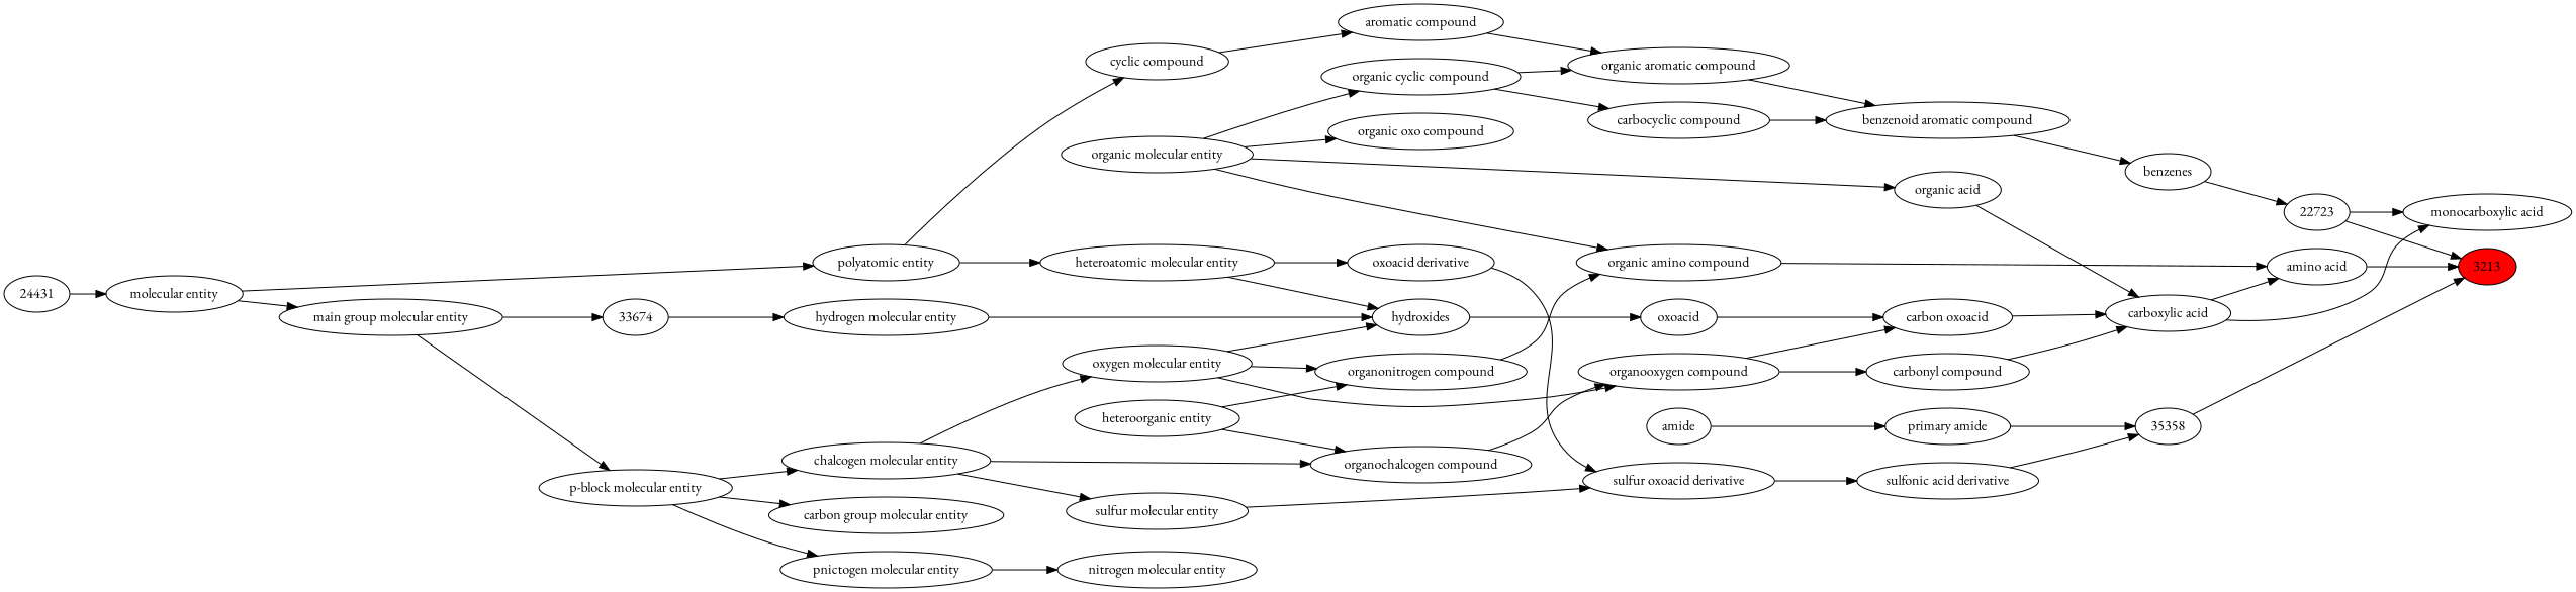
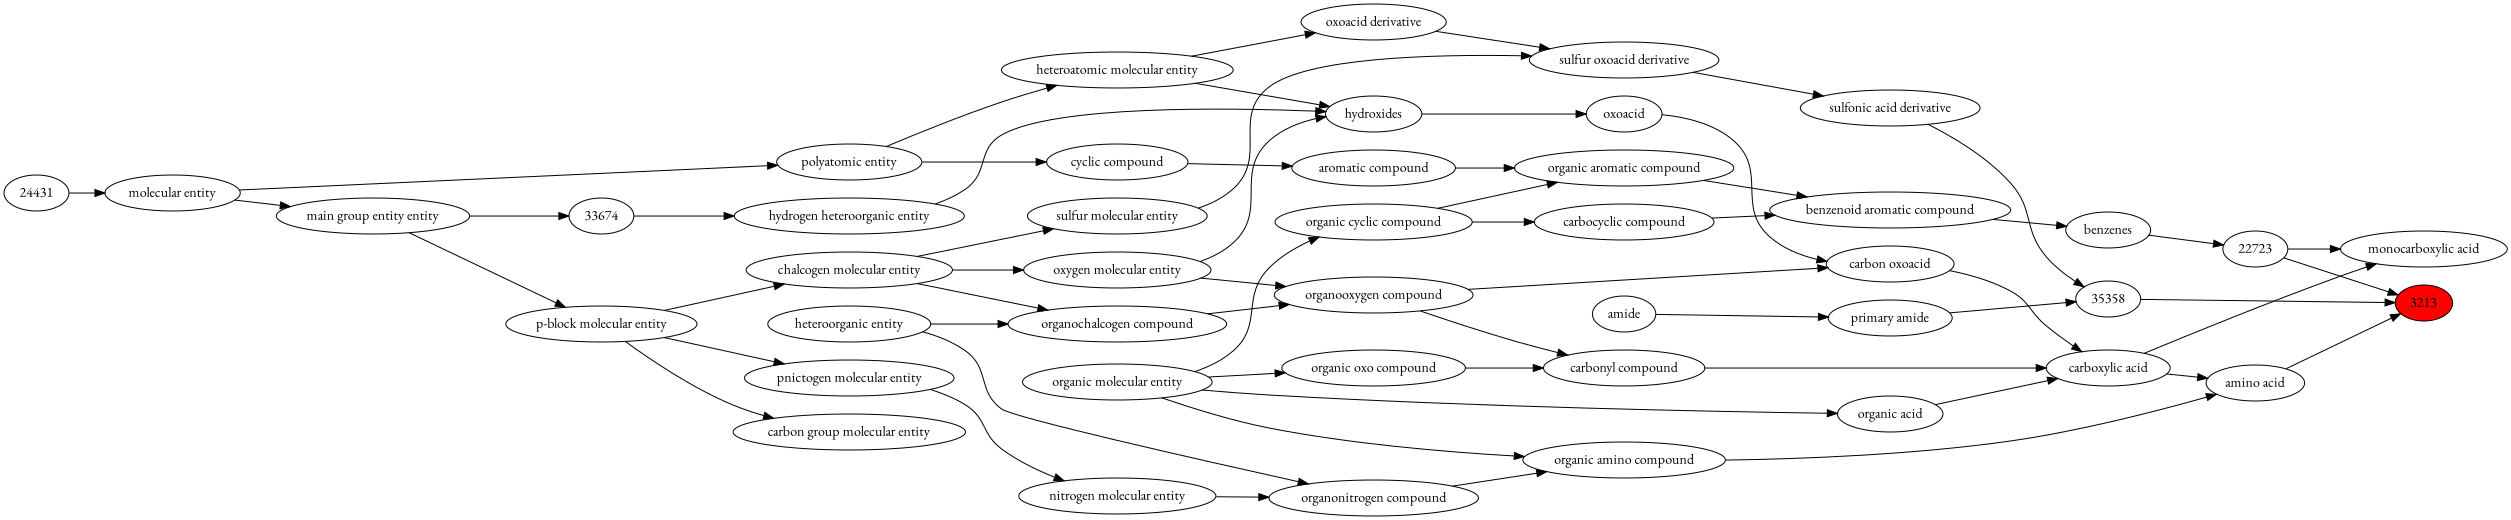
  digraph {
    fontname="EB Garamond"
    rankdir=LR
    node [fontname="EB Garamond"]
    edge [fontname="EB Garamond"]
    n1 [fillcolor=red label=3213 style=filled]
    n2 [label=35358]
    n3 [label="amino acid"]
    n4 [label=22723]
    n5 [label="monocarboxylic acid"]
    n6 [label="sulfonic acid derivative"]
    n7 [label="primary amide"]
    n8 [label="organic amino compound"]
    n9 [label="carboxylic acid"]
    n10 [label=benzenes]
    n11 [label="sulfur oxoacid derivative"]
    n12 [label=amide]
    n13 [label="organic molecular entity"]
    n14 [label="organic acid"]
    n15 [label="organic oxo compound"]
    n16 [label="organic cyclic compound"]
    n17 [label="heteroorganic entity"]
    n18 [label="organonitrogen compound"]
    n19 [label="organochalcogen compound"]
    n20 [label="carbonyl compound"]
    n21 [label="organic aromatic compound"]
    n22 [label="carbocyclic compound"]
    n23 [label="carbon oxoacid"]
    n24 [label="benzenoid aromatic compound"]
    n25 [label="oxoacid derivative"]
    n26 [label="sulfur molecular entity"]
    n27 [label="nitrogen molecular entity"]
    n28 [label="carbon group molecular entity"]
    n29 [label="organooxygen compound"]
    n30 [label=oxoacid]
    n31 [label="heteroatomic molecular entity"]
    n32 [label=hydroxides]
    n33 [label="chalcogen molecular entity"]
    n34 [label="oxygen molecular entity"]
    n35 [label="pnictogen molecular entity"]
    n36 [label="p-block molecular entity"]
    n37 [label="aromatic compound"]
    n38 [label="polyatomic entity"]
    n39 [label="cyclic compound"]
-   n40 [label="main group molecular entity"]
+   n40 [label="main group entity entity"]
    n41 [label=33674]
-   n42 [label="hydrogen molecular entity"]
+   n42 [label="hydrogen heteroorganic entity"]
    n43 [label="molecular entity"]
    n44 [label=24431]
    n2 -> n1
    n3 -> n1
    n4 -> n1
    n4 -> n5
    n6 -> n2
    n7 -> n2
    n8 -> n3
    n9 -> n3
    n9 -> n5
    n10 -> n4
    n11 -> n6
    n12 -> n7
    n13 -> n8
    n13 -> n14
    n13 -> n15
    n13 -> n16
    n14 -> n9
+   n15 -> n20
    n16 -> n21
    n16 -> n22
    n17 -> n18
    n17 -> n19
    n18 -> n8
    n19 -> n29
    n20 -> n9
    n21 -> n24
    n22 -> n24
    n23 -> n9
    n24 -> n10
    n25 -> n11
    n26 -> n11
-   n34 -> n18
+   n27 -> n18
    n29 -> n20
    n29 -> n23
    n30 -> n23
    n31 -> n25
    n31 -> n32
    n32 -> n30
    n33 -> n19
    n33 -> n26
    n33 -> n34
    n34 -> n29
    n34 -> n32
    n35 -> n27
    n36 -> n28
    n36 -> n33
    n36 -> n35
    n37 -> n21
    n38 -> n31
    n38 -> n39
    n39 -> n37
    n40 -> n36
    n40 -> n41
    n41 -> n42
    n42 -> n32
    n43 -> n38
    n43 -> n40
    n44 -> n43
  }
